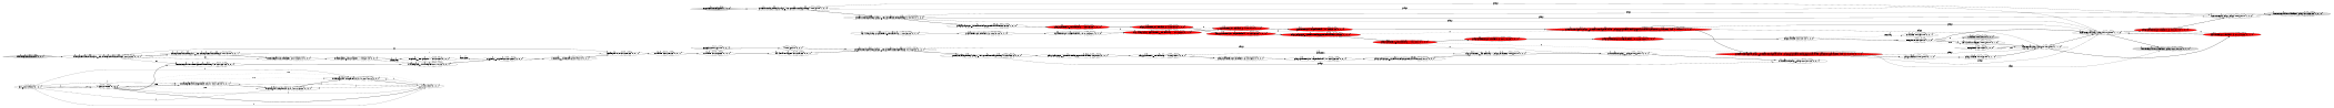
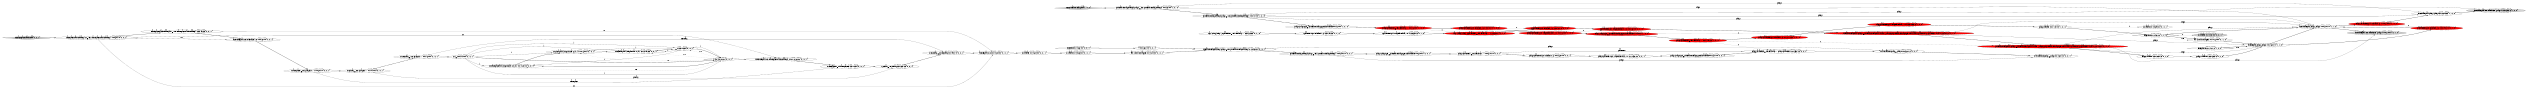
  digraph {
    rankdir=LR
    node [fillcolor=white shape=ellipse style=filled]
    edge [style=bold]
    n1 [fillcolor=red label="p2parameters.put(\"usage_threshold\",\"10\")@@@8@@@['0', '1', '0']"]
    n2 [fillcolor=red label="AutoFailoverPolicyData policy0 = AutoFailoverPolicyData.builder().policyType(AutoFailoverPolicyType.min_available).parameters(p1parameters).build()@@@9@@@['0', '1', '0']"]
    n3 [label="assertEquals(policy1,policy0)@@@18@@@['1', '1', '0']"]
    n4 [label="assertNotEquals(policy1,policy0)@@@20@@@['1', '1', '0']"]
    n5 [fillcolor=red label="AutoFailoverPolicyData policy1 = AutoFailoverPolicyData.builder().policyType(AutoFailoverPolicyType.min_available).parameters(p2parameters).build()@@@10@@@['0', '1', '0']"]
    n6 [label="policy0.policy_type = AutoFailoverPolicyType.min_available@@@5@@@['1', '0', '0']"]
    n7 [fillcolor=red label="policy0.parameters = new HashMap<>()@@@6@@@['1', '0', '0']"]
    n8 [fillcolor=red label="policy0.parameters.put(\"min_limit\",\"3\")@@@7@@@['1', '0', '0']"]
    n9 [fillcolor=red label="Map<String,String> p2parameters = new HashMap<>()@@@6@@@['0', '1', '0']"]
    n10 [label="NamespaceIsolationDataImpl n1 = new NamespaceIsolationDataImpl()@@@4@@@['0', '0', '1']"]
    n11 [label="assertNotEquals(new OldPolicies(),n0)@@@5@@@['0', '0', '1']"]
    n12 [label="assertEquals(n1,n0)@@@20@@@['0', '0', '1']"]
    n13 [label="n0.namespaces = new ArrayList<>()@@@6@@@['0', '0', '1']"]
    n14 [label="n0.validate()@@@22@@@['0', '0', '1']"]
    n15 [label="n0.primary = new ArrayList<>()@@@7@@@['0', '0', '1']"]
    n16 [label="n1.namespaces = n0.namespaces@@@17@@@['0', '0', '1']"]
-   n18 [label="n1.primary = n0.primary@@@18@@@['0', '0', '1']" shape=diamond]
+   n17 [label="n0.secondary = new ArrayList<>()@@@8@@@['0', '0', '1']"]
+   n18 [label="n1.primary = n0.primary@@@18@@@['0', '0', '1']"]
    n19 [label="n1.secondary = n0.secondary@@@19@@@['0', '0', '1']"]
    n20 [label="int i = 0@@@9@@@['0', '0', '1']"]
    n21 [label="Exception e@@@17@@@['1', '0', '0']" shape=diamond]
    n22 [fillcolor=red label="p1parameters.put(\"min_limit\",\"5\")@@@19@@@['0', '1', '0']"]
    n23 [label="policy0.parameters = new HashMap<>()@@@31@@@['0', '0', '1']"]
    n24 [label="policy1.parameters = new HashMap<>(policy0.parameters)@@@35@@@['0', '0', '1']"]
    n25 [label="policy0.parameters.put(\"min_limit\",\"3\")@@@32@@@['0', '0', '1']"]
    n26 [label="n0.auto_failover_policy = policy0@@@36@@@['0', '0', '1']"]
    n27 [label="policy0.parameters.put(\"usage_threshold\",\"10\")@@@33@@@['0', '0', '1']"]
    n28 [fillcolor=lightgray label="testNamespaceIsolationData['0', '0', '1']" shape=diamond]
    n29 [label="NamespaceIsolationDataImpl n0 = new NamespaceIsolationDataImpl()@@@3@@@['0', '0', '1']"]
    n30 [label="assertNotEquals(new NamespaceIsolationDataImpl(),n0)@@@16@@@['0', '0', '1']"]
    n31 [fillcolor=red label="p2parameters.put(\"min_limit\",\"3\")@@@7@@@['0', '1', '0']"]
    n32 [fillcolor=red label="policy0.parameters.put(\"usage_threshold\",\"10\")@@@8@@@['1', '0', '0']"]
    n33 [fillcolor=red label="policy1.policy_type = AutoFailoverPolicyType.min_available@@@9@@@['1', '0', '0']"]
    n34 [fillcolor=red label="policy1.parameters.put(\"min_limit\",\"3\")@@@11@@@['1', '0', '0']"]
    n35 [fillcolor=red label="policy1.parameters.put(\"usage_threshold\",\"10\")@@@12@@@['1', '0', '0']"]
    n36 [label="policy0.validate()@@@14@@@['1', '0', '0']"]
    n37 [label="p1parameters.put(\"usage_threshold\",\"10\")@@@5@@@['0', '1', '0']"]
    n38 [label="policy1.validate()@@@13@@@['0', '1', '0']"]
    n39 [label="Exception e@@@15@@@['1', '1', '0']" shape=diamond]
    n40 [label="fail(\"Should not happen\")@@@16@@@['0', '1', '0']"]
    n41 [fillcolor=lightgray label="n1.validate()@@@40@@@['0', '0', '1']"]
    n42 [fillcolor=lightgray label="assertNotEquals(new OldPolicies(),policy1)@@@21@@@['0', '1', '0']"]
    n43 [fillcolor=red label="policy1.parameters.put(\"min_limit\",\"5\")@@@21@@@['1', '0', '0']"]
    n44 [label="policy1.policy_type = AutoFailoverPolicyType.min_available@@@34@@@['0', '0', '1']"]
    n45 [label="n1.validate()@@@23@@@['0', '0', '1']"]
    n46 [label="p1parameters.put(\"min_limit\",\"3\")@@@4@@@['0', '1', '0']"]
    n47 [label="AutoFailoverPolicyDataImpl policy1 = new AutoFailoverPolicyDataImpl()@@@29@@@['0', '0', '1']"]
    n48 [label="n1.auto_failover_policy = policy1@@@37@@@['0', '0', '1']"]
    n49 [label="policy0.policy_type = AutoFailoverPolicyType.min_available@@@30@@@['0', '0', '1']"]
    n50 [fillcolor=lightgray label="assertNotEquals(new OldPolicies(),policy1)@@@23@@@['1', '0', '0']"]
    n51 [label="n0.validate()@@@39@@@['0', '0', '1']"]
    n52 [label="n0.namespaces.add(String.format(\"ns%d\",i))@@@12@@@['0', '0', '1']"]
    n53 [label="i++@@@11@@@['0', '0', '1']"]
    n54 [label="i < 5@@@10@@@['0', '0', '1']" shape=diamond]
    n55 [label="n0.primary.add(String.format(\"p%d\",i))@@@13@@@['0', '0', '1']"]
    n56 [label="n0.secondary.add(String.format(\"s%d\",i))@@@14@@@['0', '0', '1']"]
    n57 [label="{}@@@26@@@['0', '0', '1']"]
    n58 [label="AutoFailoverPolicyDataImpl policy0 = new AutoFailoverPolicyDataImpl()@@@28@@@['0', '0', '1']"]
    n59 [fillcolor=red label="policy1.parameters = new HashMap<>()@@@10@@@['1', '0', '0']"]
    n60 [label="Exception e@@@26@@@['0', '0', '1']" shape=diamond]
    n61 [label="AutoFailoverPolicyDataImpl policy1 = new AutoFailoverPolicyDataImpl()@@@4@@@['1', '0', '0']"]
    n62 [label="assertNotEquals(policy1,policy0)@@@22@@@['1', '0', '0']"]
    n63 [label="fail(\"Should not happen\")@@@24@@@['0', '0', '1']"]
    n64 [label="policy0.validate()@@@12@@@['0', '1', '0']"]
    n65 [fillcolor=lightgray label="testAutoFailoverPolicyData['1', '0', '0']" shape=diamond]
    n66 [label="AutoFailoverPolicyDataImpl policy0 = new AutoFailoverPolicyDataImpl()@@@3@@@['1', '0', '0']"]
    n67 [label="Map<String,String> p1parameters = new HashMap<>()@@@3@@@['0', '1', '0']"]
    n1 -> n2
    n2 -> n3 [label=policy0 style=solid]
    n2 -> n4 [label=policy0 style=solid]
    n2 -> n5
    n3 -> n4
    n3 -> n22
    n4 -> n42
    n4 -> n43
    n5 -> n3 [label=policy1 style=solid]
    n5 -> n4 [label=policy1 style=solid]
    n5 -> n42 [label=policy1 style=solid]
    n5 -> n64
    n6 -> n7
    n7 -> n8
    n7 -> n9 [label=0 style=dashed]
    n8 -> n31 [label=0 style=dashed]
    n8 -> n32
    n9 -> n31
    n10 -> n11
    n10 -> n12 [label=n1 style=solid]
    n11 -> n13
    n12 -> n14
    n13 -> n15
    n13 -> n16 [label=namespaces style=solid]
    n14 -> n45
-   n15 -> n18 [label=namespaces style=solid]
+   n15 -> n17
+   n15 -> n18 [label=primary style=solid]
    n16 -> n18
+   n17 -> n19 [label=secondary style=solid]
+   n17 -> n20
    n18 -> n19
    n19 -> n12
    n20 -> n52 [label=i style=solid]
    n20 -> n53 [label=i style=solid]
    n20 -> n54
    n20 -> n54 [label=i style=solid]
    n20 -> n55 [label=i style=solid]
    n20 -> n56 [label=i style=solid]
    n21 -> n3
    n21 -> n3 [label=true style=dotted]
    n22 -> n4
    n23 -> n24 [label=parameters style=solid]
    n23 -> n25
    n24 -> n26
    n25 -> n27
    n26 -> n48
    n27 -> n44
    n28 -> n29
    n29 -> n10
    n29 -> n11 [label=n0 style=solid]
    n29 -> n12 [label=n0 style=solid]
    n29 -> n30 [label=n0 style=solid]
    n30 -> n16
    n31 -> n1
    n32 -> n1 [label=0 style=dashed]
    n32 -> n33
    n33 -> n2 [label=0 style=dashed]
    n33 -> n59
    n34 -> n35
    n35 -> n36
    n36 -> n39
-   n36 -> n51 [label=secondary style=dashed]
+   n36 -> n51 [label=0 style=dashed]
    n37 -> n9
    n38 -> n3
    n39 -> n4
    n39 -> n40
    n39 -> n40 [label=true style=dotted]
    n39 -> n41 [label=0 style=dashed]
    n40 -> n3
    n43 -> n22 [label=0 style=dashed]
    n43 -> n62
    n44 -> n24
    n45 -> n63
    n46 -> n37
    n47 -> n48 [label=policy1 style=solid]
    n47 -> n49
    n49 -> n23
    n52 -> n55
    n53 -> n52 [label=i style=solid]
    n53 -> n54 [label=i style=solid]
    n53 -> n54
    n53 -> n55 [label=i style=solid]
    n53 -> n56 [label=i style=solid]
    n54 -> n30
    n54 -> n52
    n54 -> n52 [label=true style=dotted]
    n54 -> n53 [label=true style=dotted]
    n54 -> n55 [label=true style=dotted]
    n54 -> n56 [label=true style=dotted]
    n55 -> n56
    n56 -> n53
    n57 -> n58
    n58 -> n26 [label=policy0 style=solid]
    n58 -> n47
    n59 -> n5 [label=0 style=dashed]
    n59 -> n24 [label=0 style=dashed]
    n59 -> n34
    n60 -> n57
    n61 -> n4 [label=policy1 style=solid]
    n61 -> n6
    n61 -> n50 [label=policy1 style=solid]
    n61 -> n62 [label=policy1 style=solid]
    n62 -> n50
    n63 -> n58
    n64 -> n38
    n65 -> n66
    n66 -> n4 [label=policy0 style=solid]
    n66 -> n61
    n66 -> n62 [label=policy0 style=solid]
    n67 -> n46
  }
